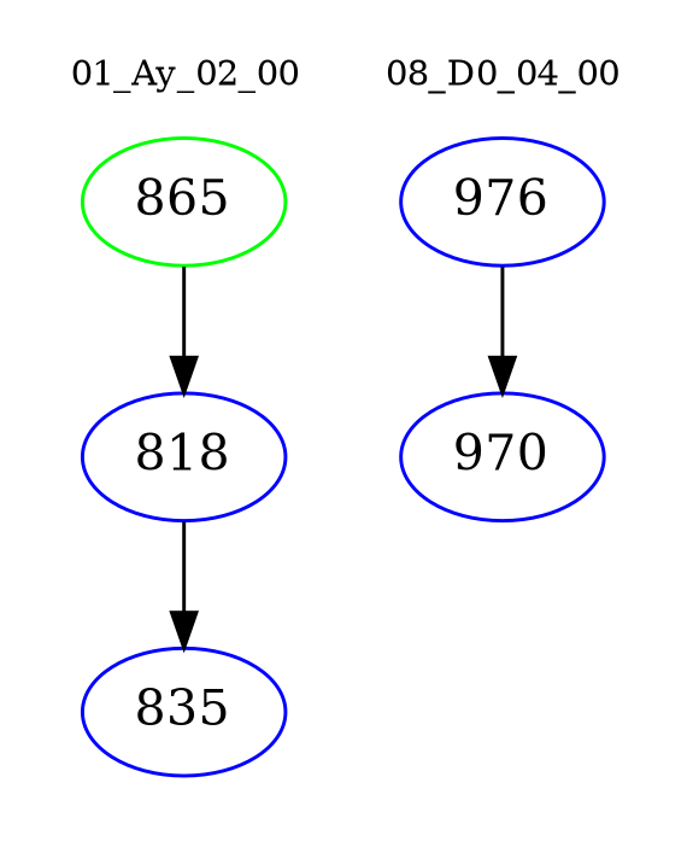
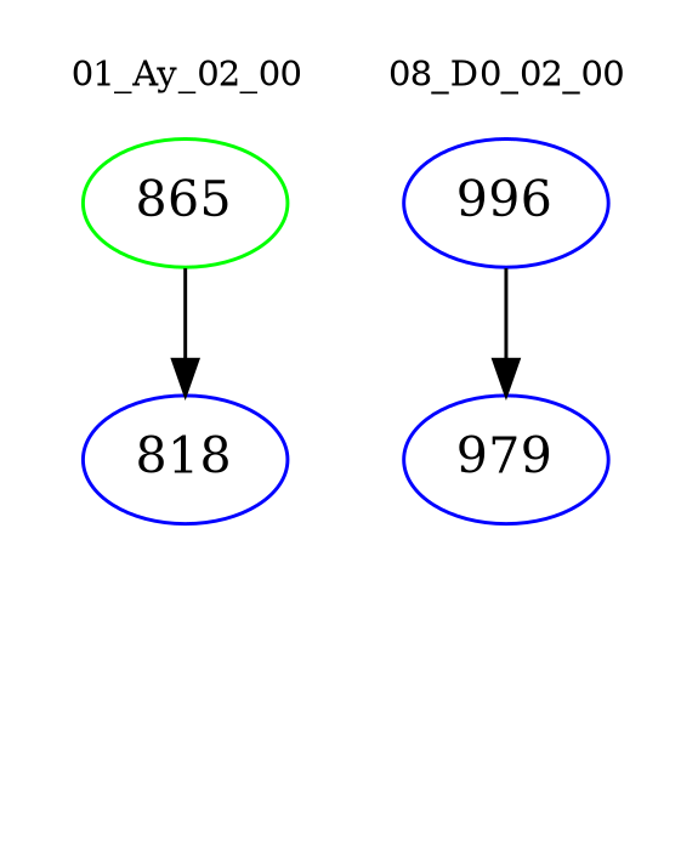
  digraph {
    node [color=blue]
    edge [color=black]
    n1 [color=green label=865]
    n2 [label=818]
-   n3 [label=835]
-   n4 [label=976]
-   n5 [label=970]
+   n4 [label=996]
+   n5 [label=979]
    subgraph cluster_1 {
      color=white
      fontsize=10
      label="01_Ay_02_00"
      n1
      n2
-     n3
    }
    subgraph cluster_2 {
      color=white
      fontsize=10
-     label="08_D0_04_00"
+     label="08_D0_02_00"
      n4
      n5
    }
    n1 -> n2
-   n2 -> n3
    n4 -> n5
  }
